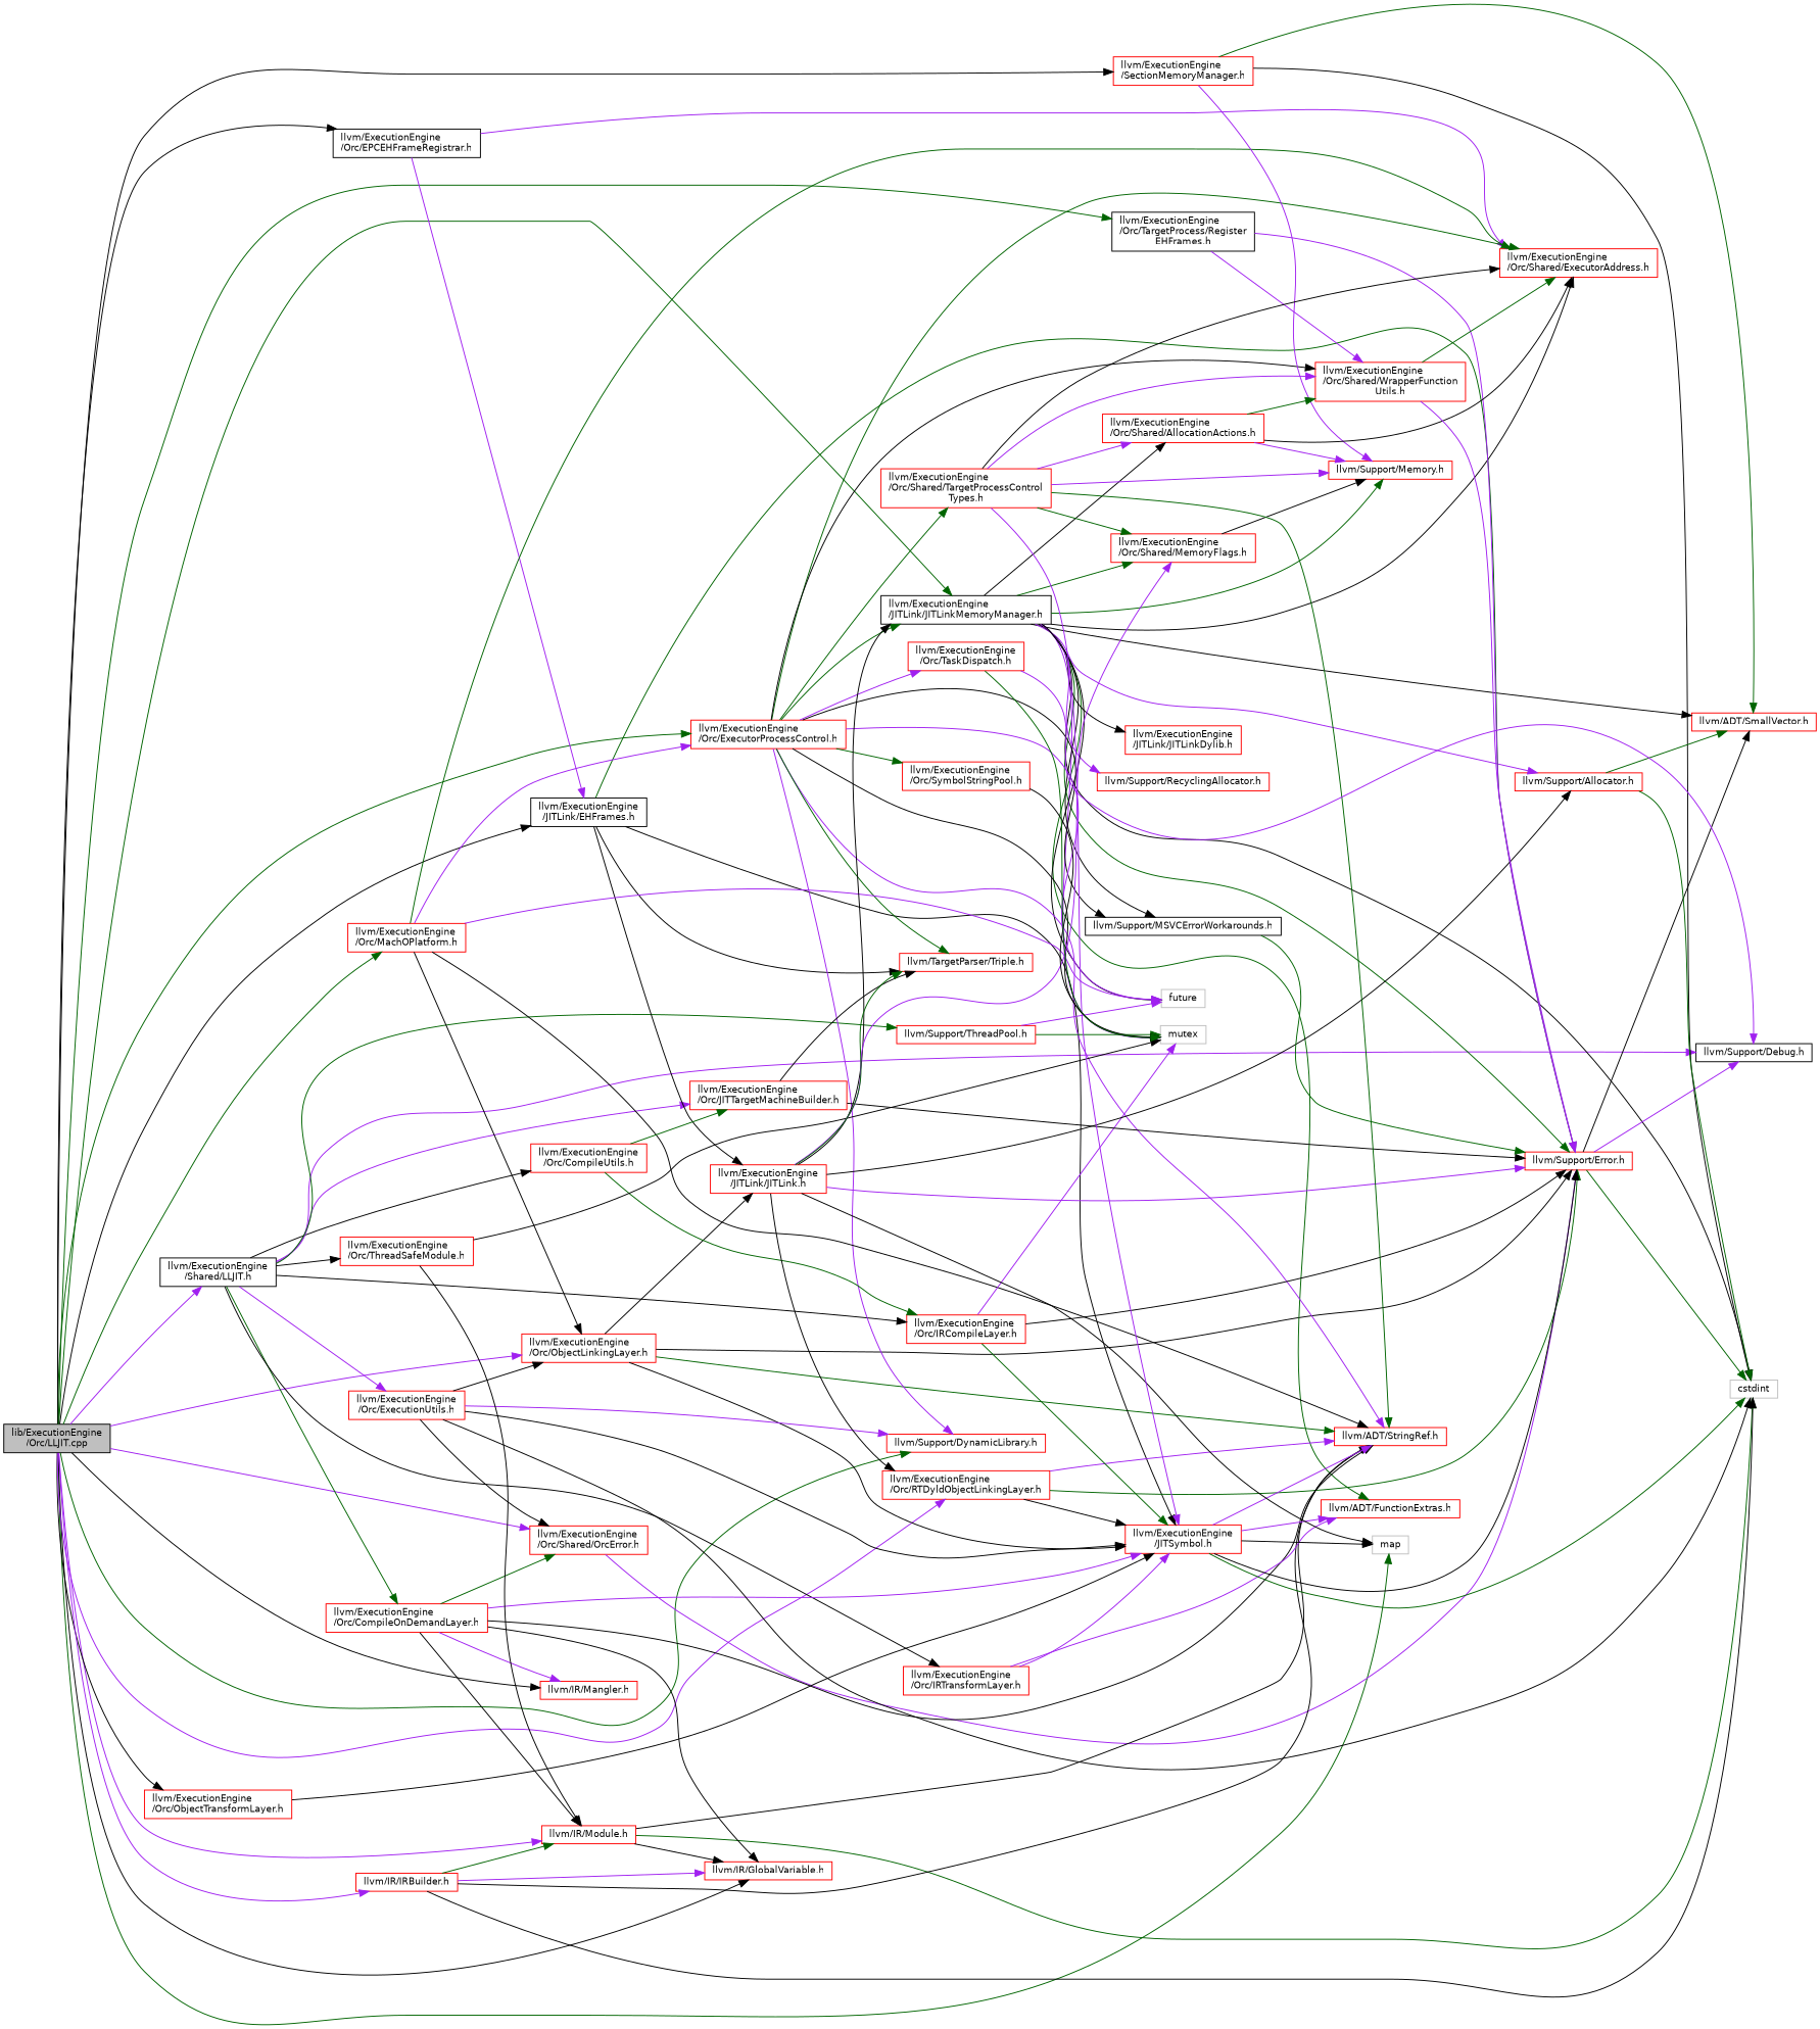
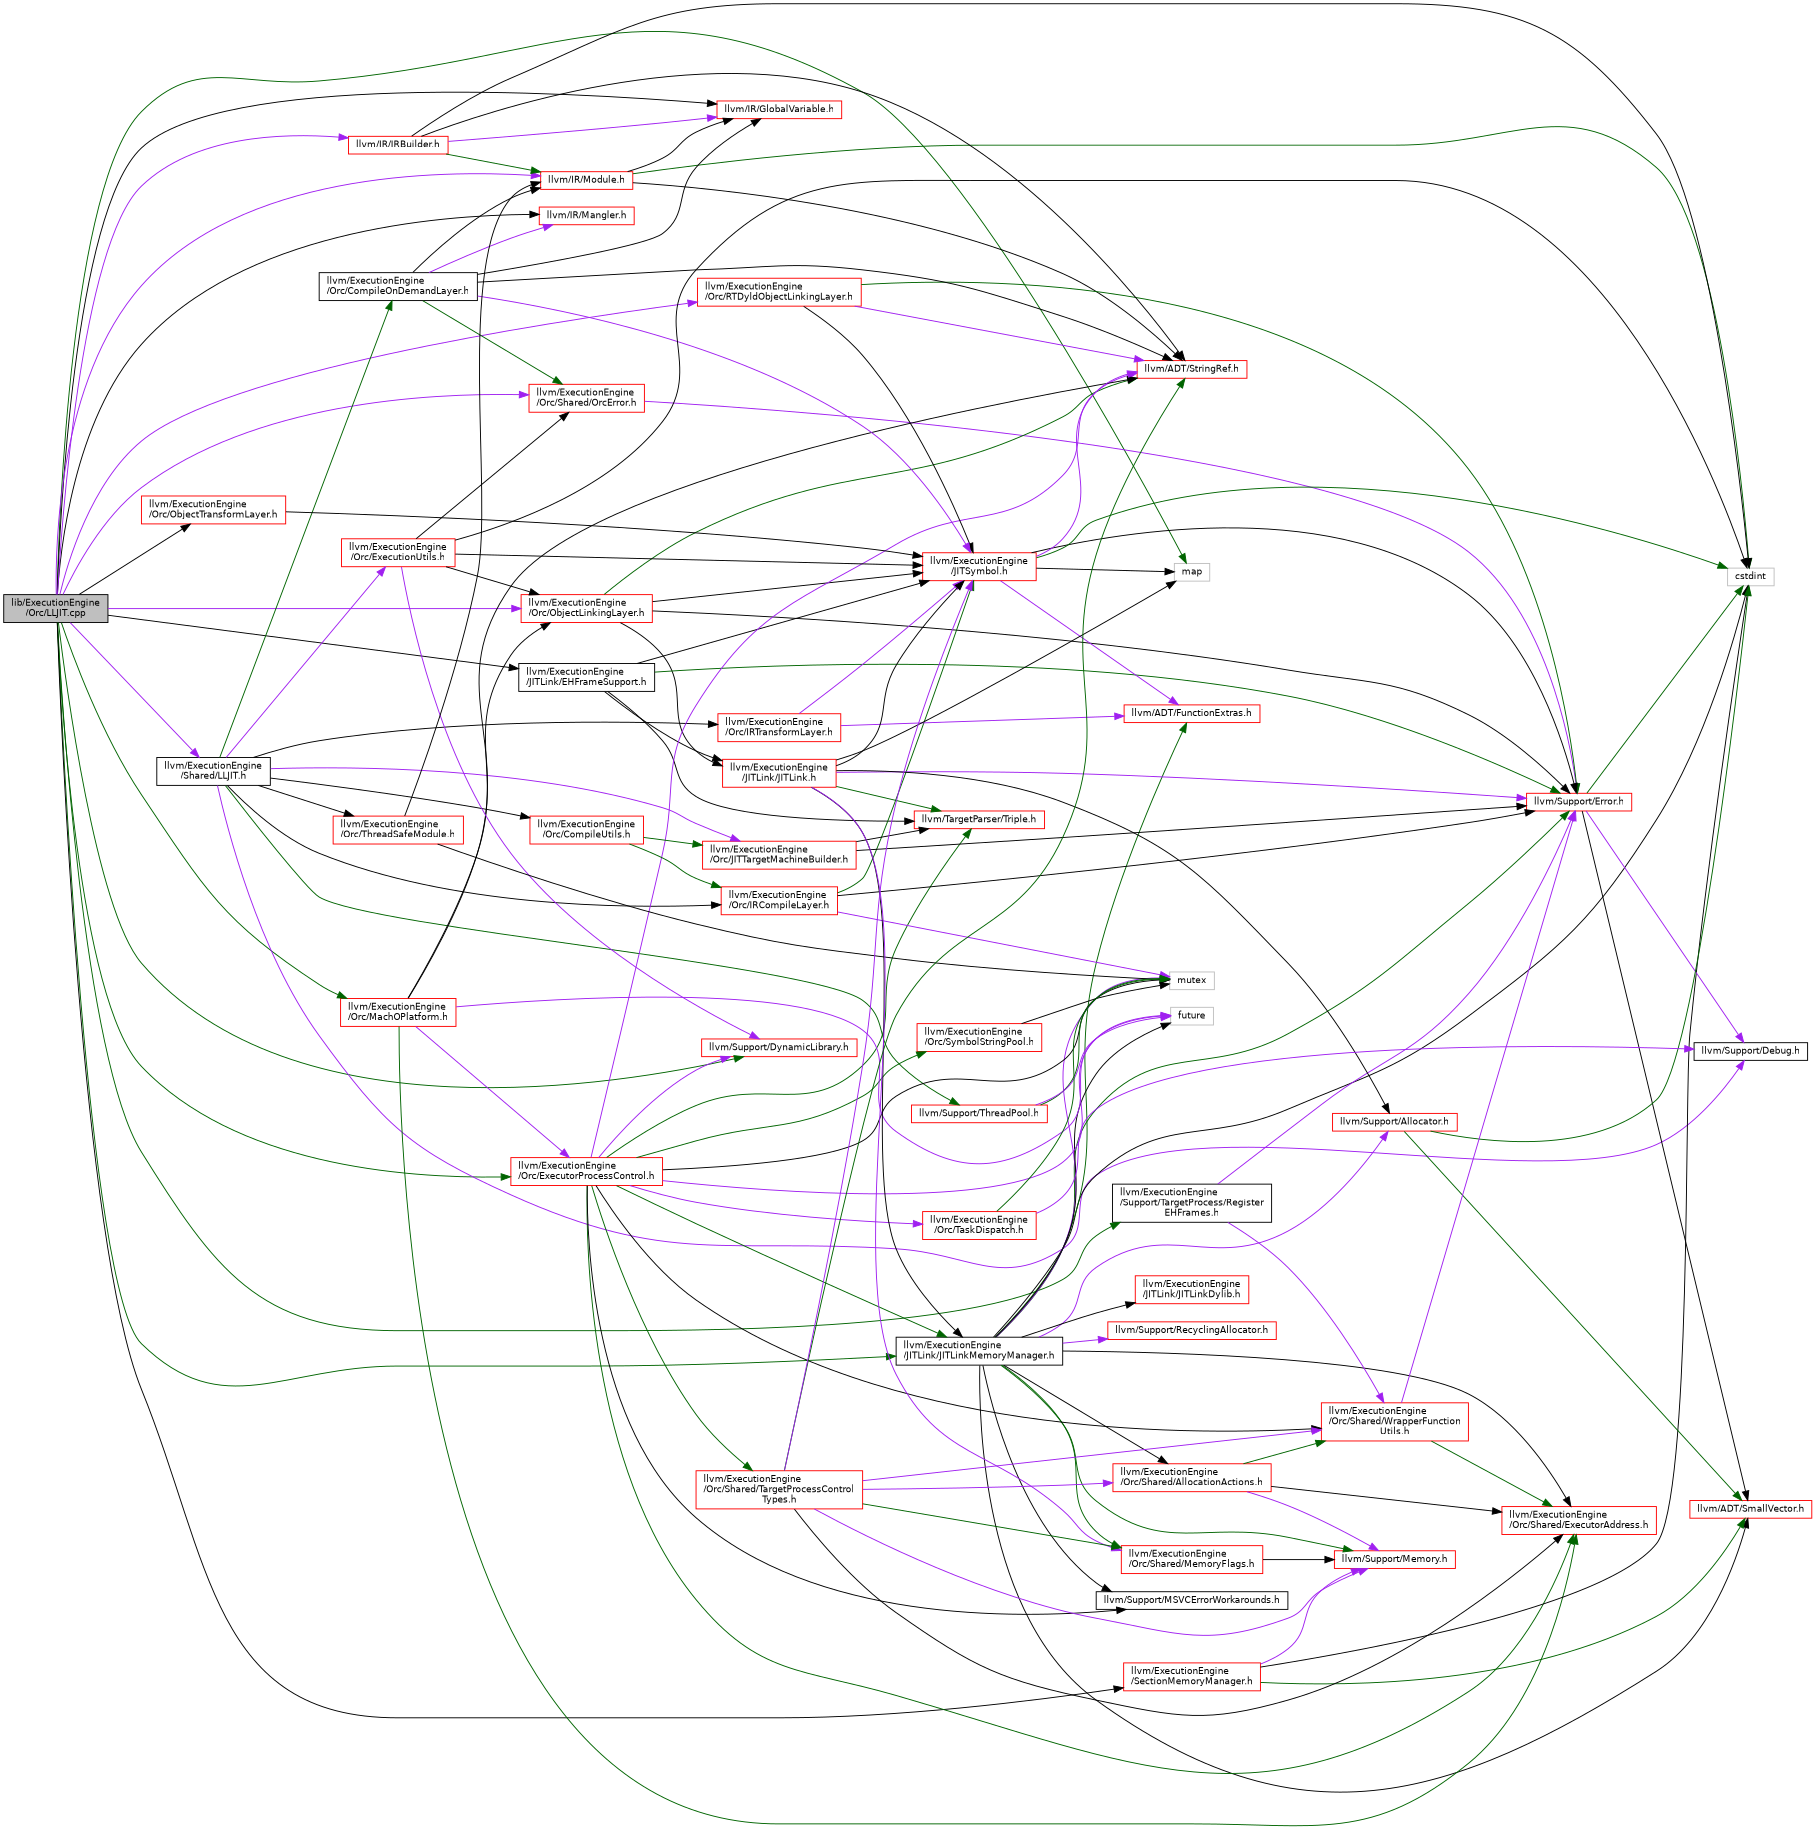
  digraph {
    rankdir=LR
    node [color=red fontname=Helvetica fontsize=10 shape=record]
    edge [color=black fontname=Helvetica fontsize=10 labelfontname=Helvetica labelfontsize=10 style=solid]
    n1 [color=black fillcolor=grey75 fontcolor=black height=0.2 label="lib/ExecutionEngine\l/Orc/LLJIT.cpp" style=filled width=0.4]
    n2 [color=black height=0.2 label="llvm/ExecutionEngine\l/Shared/LLJIT.h" width=0.4]
    n3 [color=grey75 height=0.2 label=map width=0.4]
    n4 [height=0.2 label="llvm/ExecutionEngine\l/Orc/Shared/OrcError.h" width=0.4]
    n5 [height=0.2 label="llvm/IR/GlobalVariable.h" width=0.4]
    n6 [height=0.2 label="llvm/IR/Mangler.h" width=0.4]
    n7 [height=0.2 label="llvm/IR/Module.h" width=0.4]
    n8 [height=0.2 label="llvm/ExecutionEngine\l/Orc/ObjectLinkingLayer.h" width=0.4]
    n9 [color=black height=0.2 label="llvm/ExecutionEngine\l/JITLink/JITLinkMemoryManager.h" width=0.4]
    n10 [height=0.2 label="llvm/Support/DynamicLibrary.h" width=0.4]
-   n11 [color=black height=0.2 label="llvm/ExecutionEngine\l/JITLink/EHFrames.h" width=0.4]
-   n12 [color=black height=0.2 label="llvm/ExecutionEngine\l/Orc/EPCEHFrameRegistrar.h" width=0.4]
+   n11 [color=black height=0.2 label="llvm/ExecutionEngine\l/JITLink/EHFrameSupport.h" width=0.4]
    n13 [height=0.2 label="llvm/ExecutionEngine\l/Orc/ExecutorProcessControl.h" width=0.4]
    n14 [height=0.2 label="llvm/ExecutionEngine\l/Orc/MachOPlatform.h" width=0.4]
    n15 [height=0.2 label="llvm/ExecutionEngine\l/Orc/ObjectTransformLayer.h" width=0.4]
    n16 [height=0.2 label="llvm/ExecutionEngine\l/Orc/RTDyldObjectLinkingLayer.h" width=0.4]
-   n17 [color=black height=0.2 label="llvm/ExecutionEngine\l/Orc/TargetProcess/Register\lEHFrames.h" width=0.4]
+   n17 [color=black height=0.2 label="llvm/ExecutionEngine\l/Support/TargetProcess/Register\lEHFrames.h" width=0.4]
    n18 [height=0.2 label="llvm/ExecutionEngine\l/SectionMemoryManager.h" width=0.4]
    n19 [height=0.2 label="llvm/IR/IRBuilder.h" width=0.4]
-   n20 [height=0.2 label="llvm/ExecutionEngine\l/Orc/CompileOnDemandLayer.h" width=0.4]
+   n20 [color=black height=0.2 label="llvm/ExecutionEngine\l/Orc/CompileOnDemandLayer.h" width=0.4]
    n21 [color=black height=0.2 label="llvm/Support/Debug.h" width=0.4]
    n22 [height=0.2 label="llvm/ExecutionEngine\l/Orc/CompileUtils.h" width=0.4]
    n23 [height=0.2 label="llvm/ExecutionEngine\l/Orc/IRCompileLayer.h" width=0.4]
    n24 [height=0.2 label="llvm/ExecutionEngine\l/Orc/JITTargetMachineBuilder.h" width=0.4]
    n25 [height=0.2 label="llvm/ExecutionEngine\l/Orc/ExecutionUtils.h" width=0.4]
    n26 [height=0.2 label="llvm/ExecutionEngine\l/Orc/IRTransformLayer.h" width=0.4]
    n27 [height=0.2 label="llvm/ExecutionEngine\l/Orc/ThreadSafeModule.h" width=0.4]
    n28 [height=0.2 label="llvm/Support/ThreadPool.h" width=0.4]
    n29 [height=0.2 label="llvm/Support/Error.h" width=0.4]
    n30 [height=0.2 label="llvm/ADT/StringRef.h" width=0.4]
    n31 [color=grey75 height=0.2 label=cstdint width=0.4]
    n32 [height=0.2 label="llvm/ExecutionEngine\l/JITSymbol.h" width=0.4]
    n33 [height=0.2 label="llvm/ExecutionEngine\l/JITLink/JITLink.h" width=0.4]
    n34 [height=0.2 label="llvm/ADT/FunctionExtras.h" width=0.4]
    n35 [height=0.2 label="llvm/ADT/SmallVector.h" width=0.4]
    n36 [color=grey75 height=0.2 label=mutex width=0.4]
    n37 [height=0.2 label="llvm/ExecutionEngine\l/Orc/Shared/MemoryFlags.h" width=0.4]
    n38 [height=0.2 label="llvm/Support/Allocator.h" width=0.4]
    n39 [height=0.2 label="llvm/ExecutionEngine\l/JITLink/JITLinkDylib.h" width=0.4]
    n40 [height=0.2 label="llvm/ExecutionEngine\l/Orc/Shared/AllocationActions.h" width=0.4]
    n41 [height=0.2 label="llvm/ExecutionEngine\l/Orc/Shared/ExecutorAddress.h" width=0.4]
    n42 [height=0.2 label="llvm/Support/Memory.h" width=0.4]
    n43 [color=black height=0.2 label="llvm/Support/MSVCErrorWorkarounds.h" width=0.4]
    n44 [height=0.2 label="llvm/Support/RecyclingAllocator.h" width=0.4]
    n45 [color=grey75 height=0.2 label=future width=0.4]
    n46 [height=0.2 label="llvm/TargetParser/Triple.h" width=0.4]
    n47 [height=0.2 label="llvm/ExecutionEngine\l/Orc/Shared/WrapperFunction\lUtils.h" width=0.4]
    n48 [height=0.2 label="llvm/ExecutionEngine\l/Orc/Shared/TargetProcessControl\lTypes.h" width=0.4]
    n49 [height=0.2 label="llvm/ExecutionEngine\l/Orc/SymbolStringPool.h" width=0.4]
    n50 [height=0.2 label="llvm/ExecutionEngine\l/Orc/TaskDispatch.h" width=0.4]
    n1 -> n2 [color=purple]
    n1 -> n3 [color=darkgreen]
    n1 -> n4 [color=purple]
    n1 -> n5
    n1 -> n6
    n1 -> n7 [color=purple]
    n1 -> n8 [color=purple]
    n1 -> n9 [color=darkgreen]
    n1 -> n10 [color=darkgreen]
    n1 -> n11
-   n1 -> n12
    n1 -> n13 [color=darkgreen]
    n1 -> n14 [color=darkgreen]
    n1 -> n15
    n1 -> n16 [color=purple]
    n1 -> n17 [color=darkgreen]
    n1 -> n18
    n1 -> n19 [color=purple]
    n2 -> n20 [color=darkgreen]
    n2 -> n21 [color=purple]
    n2 -> n22
    n2 -> n23
    n2 -> n24 [color=purple]
    n2 -> n25 [color=purple]
    n2 -> n26
    n2 -> n27
    n2 -> n28 [color=darkgreen]
    n4 -> n29 [color=purple]
    n7 -> n5
    n7 -> n30
    n7 -> n31 [color=darkgreen]
    n8 -> n29
    n8 -> n30 [color=darkgreen]
    n8 -> n32
    n8 -> n33
    n9 -> n29 [color=darkgreen]
    n9 -> n31
    n9 -> n34 [color=darkgreen]
    n9 -> n35
    n9 -> n36 [color=purple]
    n9 -> n37 [color=darkgreen]
    n9 -> n38 [color=purple]
    n9 -> n39
    n9 -> n40
    n9 -> n41
    n9 -> n42 [color=darkgreen]
    n9 -> n43
    n9 -> n44 [color=purple]
    n9 -> n45
    n11 -> n29 [color=darkgreen]
    n11 -> n32
    n11 -> n33
    n11 -> n46
-   n12 -> n11 [color=purple]
-   n12 -> n41 [color=purple]
    n13 -> n9 [color=darkgreen]
    n13 -> n10 [color=purple]
    n13 -> n30 [color=purple]
    n13 -> n36
    n13 -> n41 [color=darkgreen]
    n13 -> n43
    n13 -> n45 [color=purple]
    n13 -> n46 [color=darkgreen]
    n13 -> n47
    n13 -> n48 [color=darkgreen]
    n13 -> n49 [color=darkgreen]
    n13 -> n50 [color=purple]
    n14 -> n8
    n14 -> n13 [color=purple]
    n14 -> n30
    n14 -> n41 [color=darkgreen]
    n14 -> n45 [color=purple]
    n15 -> n32
    n16 -> n29 [color=darkgreen]
    n16 -> n30 [color=purple]
    n16 -> n32
    n17 -> n29 [color=purple]
    n17 -> n47 [color=purple]
    n18 -> n31
    n18 -> n35 [color=darkgreen]
    n18 -> n42 [color=purple]
    n19 -> n5 [color=purple]
    n19 -> n7 [color=darkgreen]
    n19 -> n30
    n19 -> n31
    n20 -> n4 [color=darkgreen]
    n20 -> n5
    n20 -> n6 [color=purple]
    n20 -> n7
    n20 -> n30
    n20 -> n32 [color=purple]
    n22 -> n23 [color=darkgreen]
    n22 -> n24 [color=darkgreen]
    n23 -> n29
    n23 -> n32 [color=darkgreen]
    n23 -> n36 [color=purple]
    n24 -> n29
    n24 -> n46
    n25 -> n4
    n25 -> n8
    n25 -> n10 [color=purple]
    n25 -> n31
    n25 -> n32
    n26 -> n32 [color=purple]
    n26 -> n34 [color=purple]
    n27 -> n7
    n27 -> n36
    n28 -> n36 [color=darkgreen]
    n28 -> n45 [color=purple]
    n29 -> n21 [color=purple]
    n29 -> n31 [color=darkgreen]
    n29 -> n35
    n32 -> n3
    n32 -> n29
    n32 -> n30 [color=purple]
    n32 -> n31 [color=darkgreen]
    n32 -> n34 [color=purple]
    n33 -> n3
    n33 -> n9
    n33 -> n29 [color=purple]
-   n33 -> n16
+   n33 -> n32
    n33 -> n37 [color=purple]
    n33 -> n38
    n33 -> n46 [color=darkgreen]
    n37 -> n42
    n38 -> n31 [color=darkgreen]
    n38 -> n35 [color=darkgreen]
    n40 -> n41
    n40 -> n42 [color=purple]
    n40 -> n47 [color=darkgreen]
-   n43 -> n29 [color=darkgreen]
    n47 -> n29 [color=purple]
    n47 -> n41 [color=darkgreen]
    n48 -> n30 [color=darkgreen]
    n48 -> n32 [color=purple]
    n48 -> n37 [color=darkgreen]
    n48 -> n40 [color=purple]
    n48 -> n41
    n48 -> n42 [color=purple]
    n48 -> n47 [color=purple]
    n49 -> n36
    n50 -> n21 [color=purple]
    n50 -> n36 [color=darkgreen]
  }
